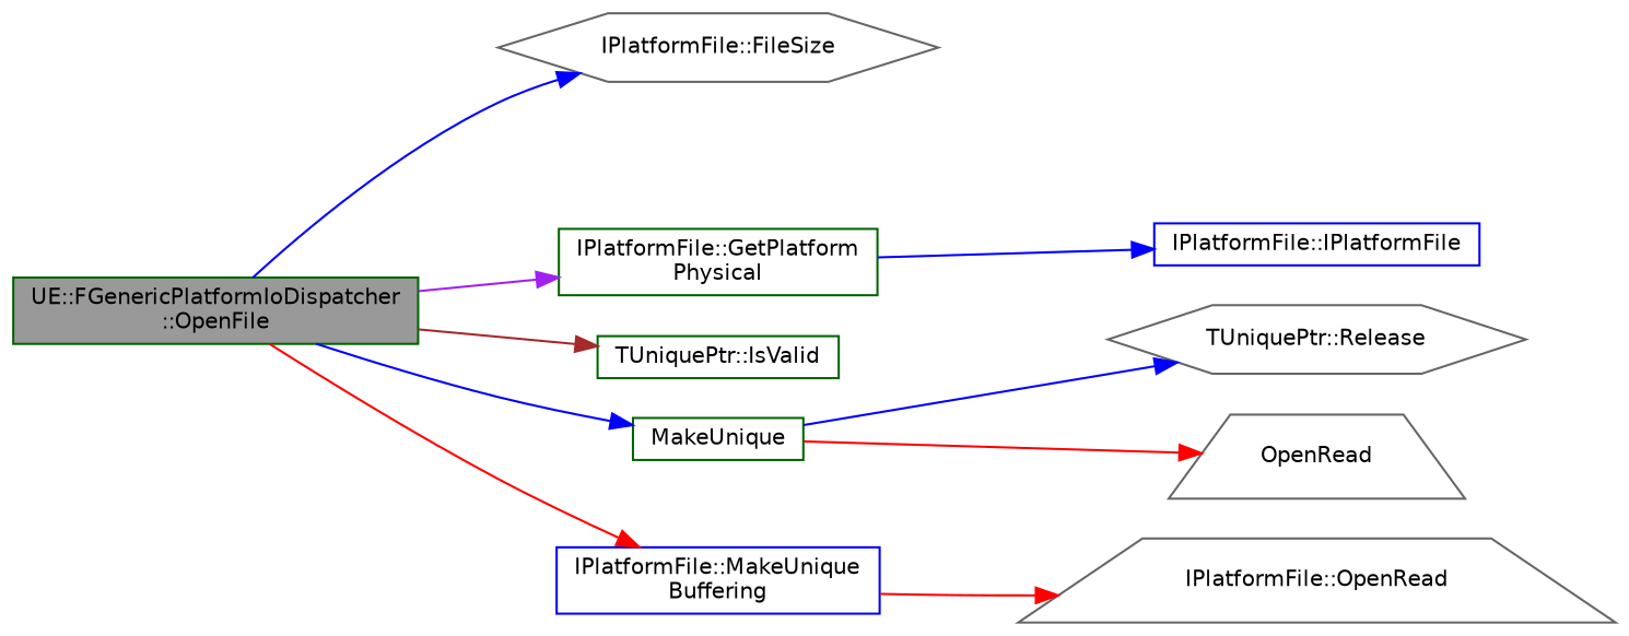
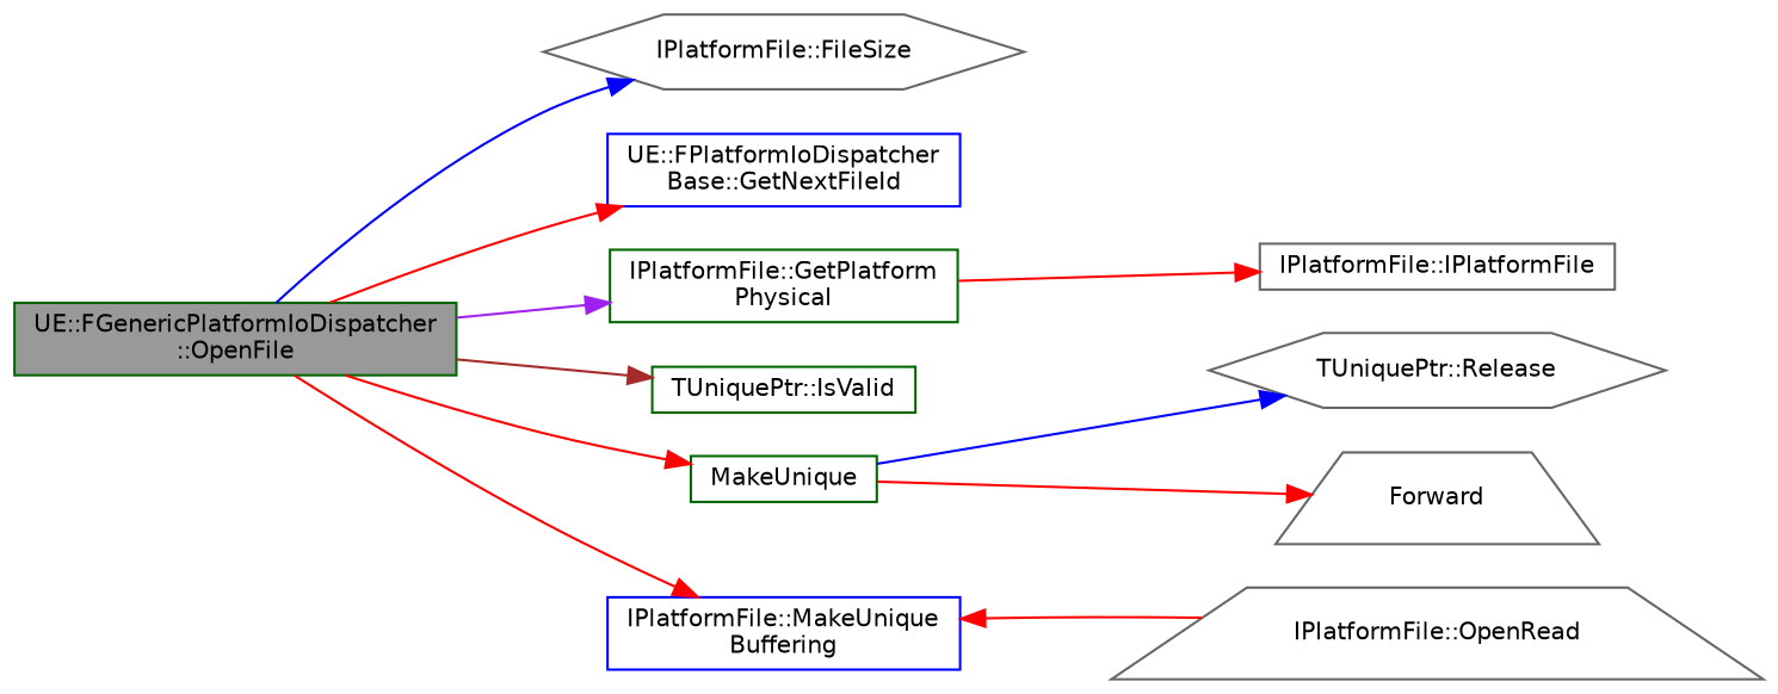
  digraph {
    rankdir=LR
    node [color=gray40 fillcolor=white fontname=Helvetica fontsize=10 shape=box style=filled]
    edge [color=red fontname=Helvetica fontsize=10 labelfontname=Helvetica labelfontsize=10 style=solid]
    n1 [color=darkgreen fillcolor=grey60 fontcolor=black height=0.2 label="UE::FGenericPlatformIoDispatcher\l::OpenFile" width=0.4]
    n2 [height=0.2 label="IPlatformFile::FileSize" shape=hexagon width=0.4]
+   n3 [color=blue height=0.2 label="UE::FPlatformIoDispatcher\lBase::GetNextFileId" width=0.4]
    n4 [color=darkgreen height=0.2 label="IPlatformFile::GetPlatform\lPhysical" width=0.4]
    n5 [color=darkgreen height=0.2 label="TUniquePtr::IsValid" width=0.4]
    n6 [color=darkgreen height=0.2 label=MakeUnique width=0.4]
    n7 [color=blue height=0.2 label="IPlatformFile::MakeUnique\lBuffering" width=0.4]
-   n8 [color=blue height=0.2 label="IPlatformFile::IPlatformFile" width=0.4]
+   n8 [height=0.2 label="IPlatformFile::IPlatformFile" width=0.4]
    n9 [height=0.2 label="TUniquePtr::Release" shape=hexagon width=0.4]
-   n10 [height=0.2 label=OpenRead shape=trapezium width=0.4]
+   n10 [height=0.2 label=Forward shape=trapezium width=0.4]
    n11 [height=0.2 label="IPlatformFile::OpenRead" shape=trapezium width=0.4]
    n1 -> n2 [color=blue]
+   n1 -> n3
    n1 -> n4 [color=purple]
    n1 -> n5 [color=brown]
-   n1 -> n6 [color=blue]
+   n1 -> n6
    n1 -> n7
-   n4 -> n8 [color=blue]
+   n4 -> n8
    n6 -> n9 [color=blue]
    n6 -> n10
-   n7 -> n11
+   n11 -> n7
  }
